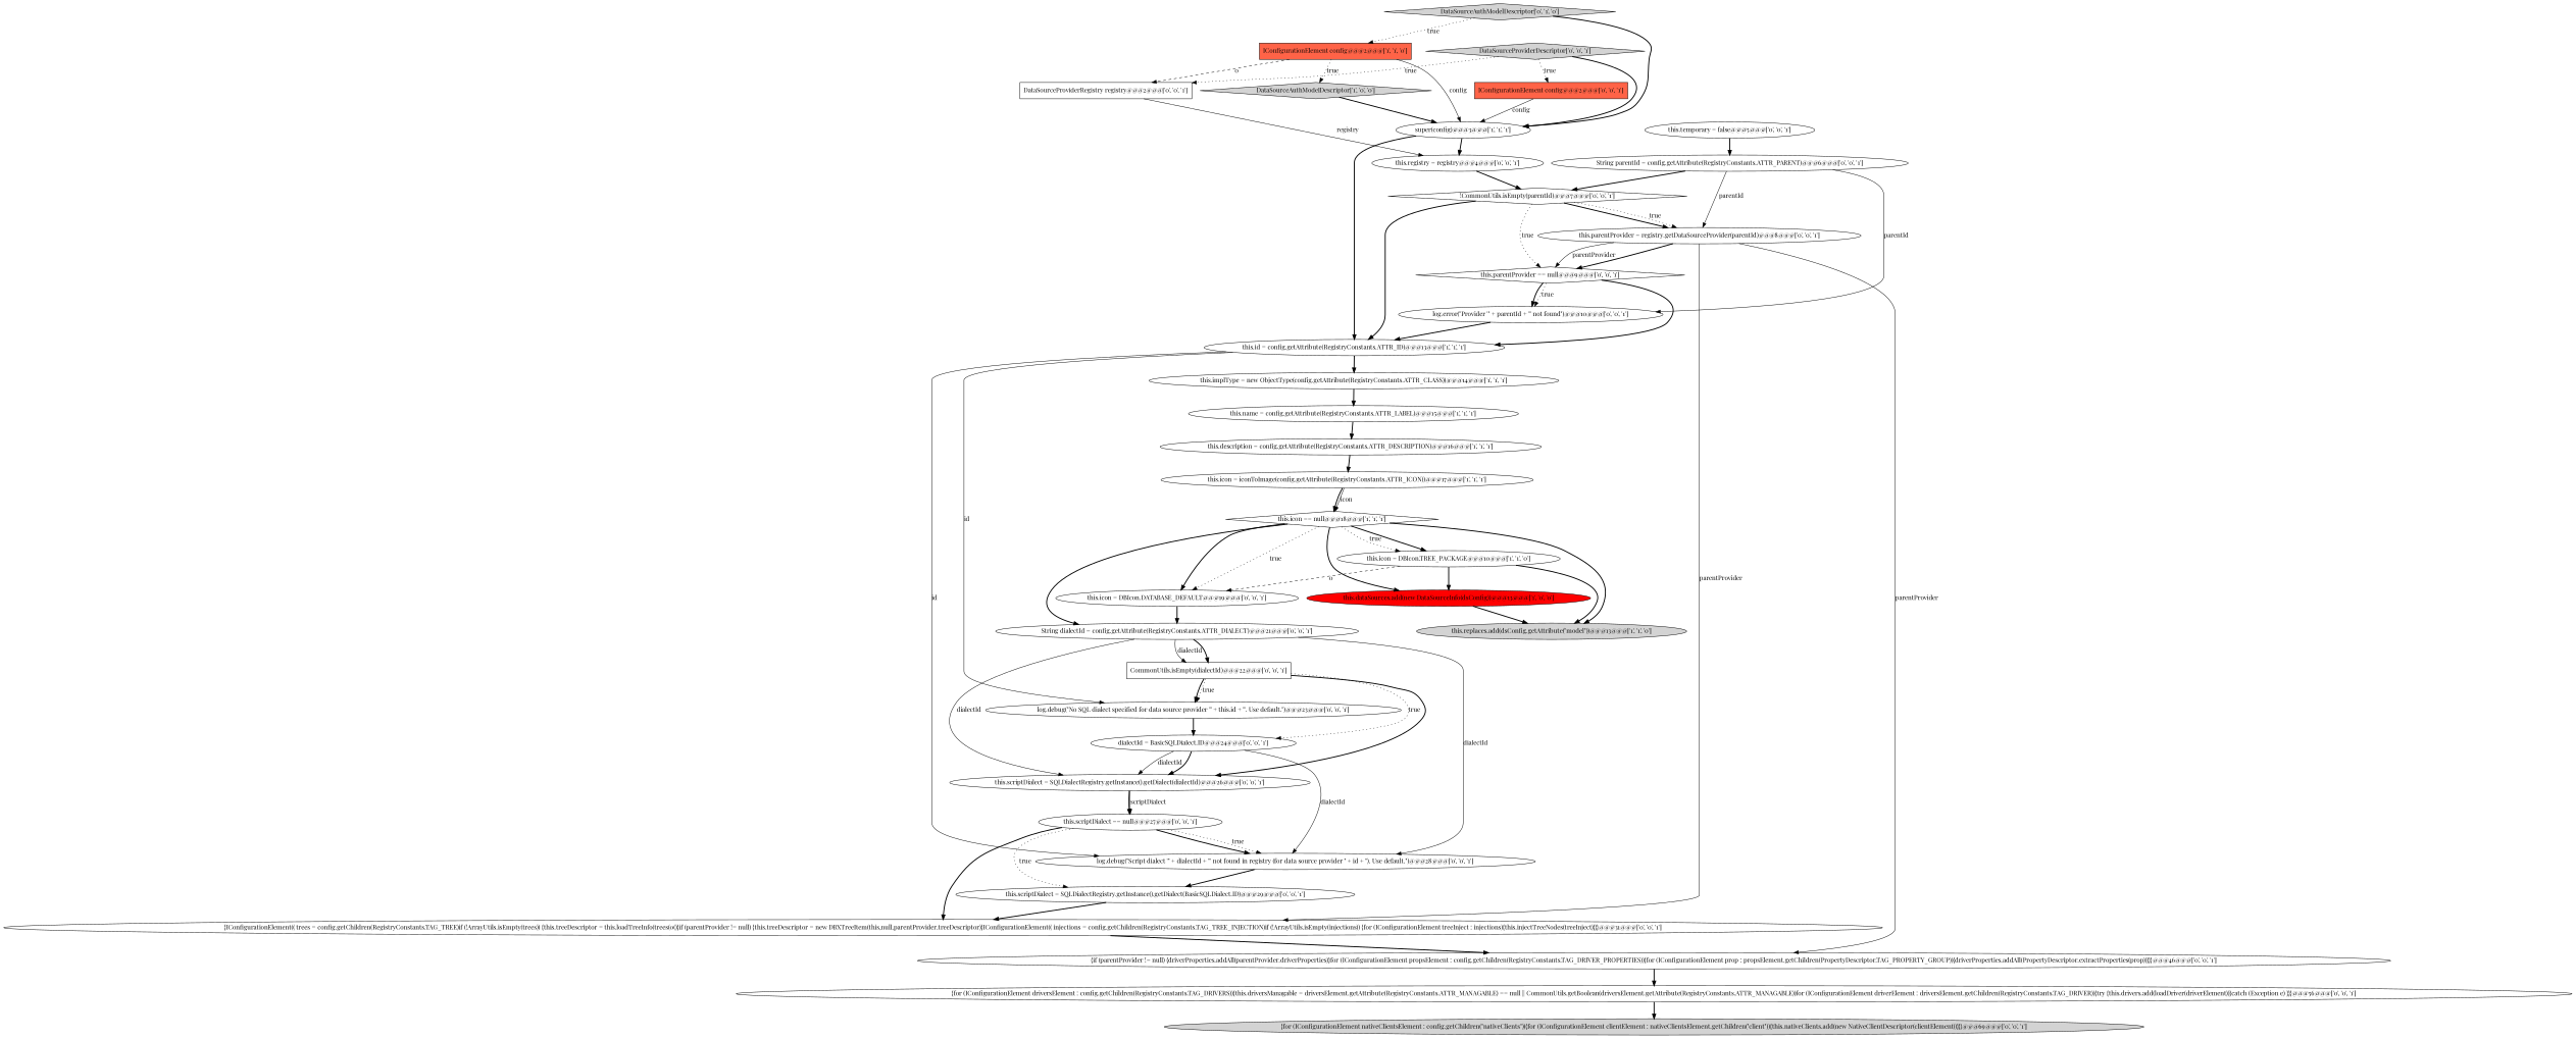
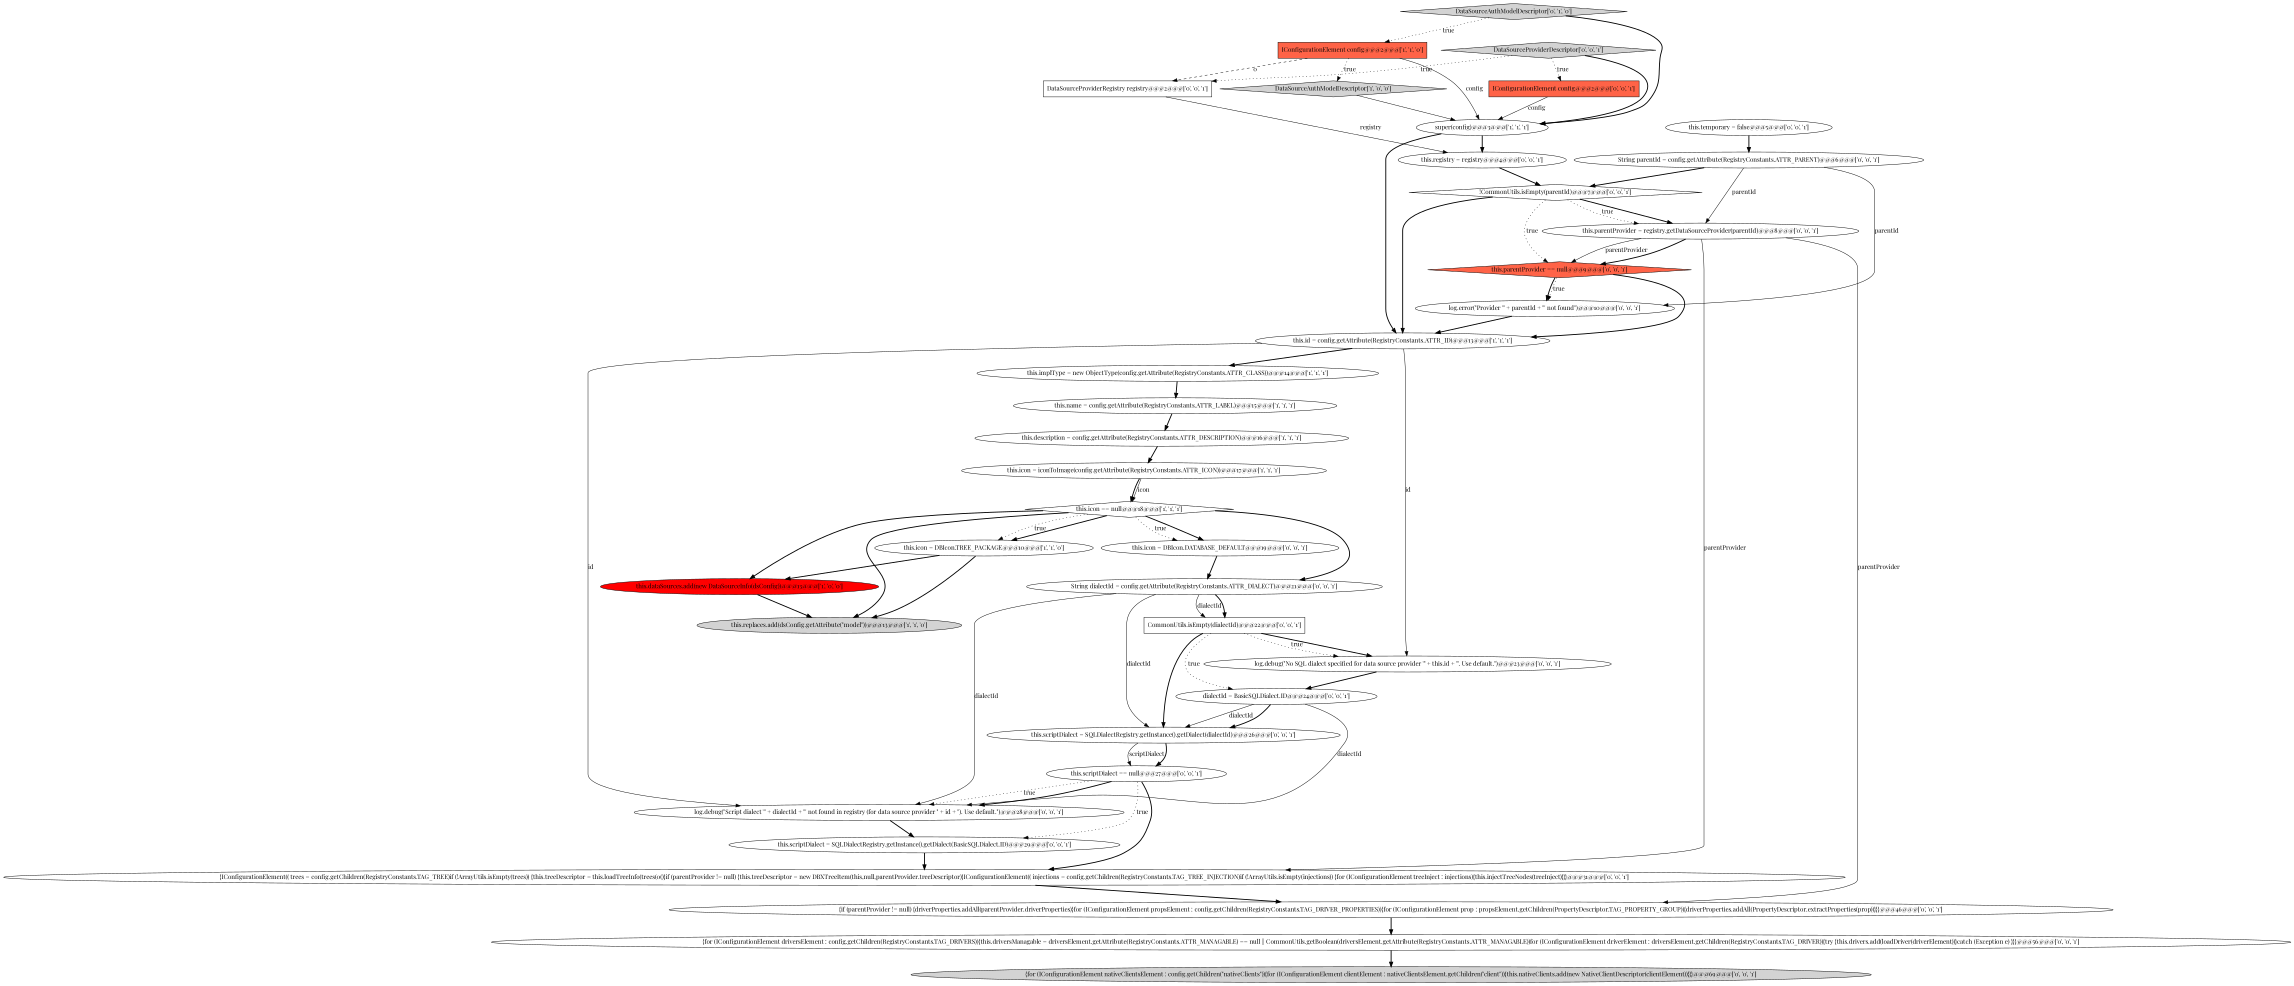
  digraph {
    fontname="Playfair Display"
    node [fillcolor=white fontname="Playfair Display" shape=ellipse style=filled]
    edge [fontname="Playfair Display" style=bold]
    n1 [label="this.icon = DBIcon.TREE_PACKAGE@@@10@@@['1', '1', '0']"]
    n2 [fillcolor=lightgray label="this.replaces.add(dsConfig.getAttribute(\"model\"))@@@13@@@['1', '1', '0']"]
    n3 [fillcolor=red label="this.dataSources.add(new DataSourceInfo(dsConfig))@@@13@@@['1', '0', '0']"]
    n4 [label="this.icon = DBIcon.DATABASE_DEFAULT@@@19@@@['0', '0', '1']"]
    n5 [label="String dialectId = config.getAttribute(RegistryConstants.ATTR_DIALECT)@@@21@@@['0', '0', '1']"]
    n6 [label="this.icon = iconToImage(config.getAttribute(RegistryConstants.ATTR_ICON))@@@17@@@['1', '1', '1']"]
    n7 [label="this.icon == null@@@18@@@['1', '1', '1']" shape=diamond]
    n8 [label="this.parentProvider = registry.getDataSourceProvider(parentId)@@@8@@@['0', '0', '1']"]
    n9 [label="{if (parentProvider != null) {driverProperties.addAll(parentProvider.driverProperties)}for (IConfigurationElement propsElement : config.getChildren(RegistryConstants.TAG_DRIVER_PROPERTIES)){for (IConfigurationElement prop : propsElement.getChildren(PropertyDescriptor.TAG_PROPERTY_GROUP)){driverProperties.addAll(PropertyDescriptor.extractProperties(prop))}}}@@@46@@@['0', '0', '1']"]
    n10 [label="{IConfigurationElement(( trees = config.getChildren(RegistryConstants.TAG_TREE)if (!ArrayUtils.isEmpty(trees)) {this.treeDescriptor = this.loadTreeInfo(trees(0()}if (parentProvider != null) {this.treeDescriptor = new DBXTreeItem(this,null,parentProvider.treeDescriptor)}IConfigurationElement(( injections = config.getChildren(RegistryConstants.TAG_TREE_INJECTION)if (!ArrayUtils.isEmpty(injections)) {for (IConfigurationElement treeInject : injections){this.injectTreeNodes(treeInject)}}}@@@31@@@['0', '0', '1']"]
-   n11 [label="this.parentProvider == null@@@9@@@['0', '0', '1']" shape=diamond]
+   n11 [fillcolor=tomato label="this.parentProvider == null@@@9@@@['0', '0', '1']" shape=diamond]
    n12 [label="{for (IConfigurationElement driversElement : config.getChildren(RegistryConstants.TAG_DRIVERS)){this.driversManagable = driversElement.getAttribute(RegistryConstants.ATTR_MANAGABLE) == null || CommonUtils.getBoolean(driversElement.getAttribute(RegistryConstants.ATTR_MANAGABLE))for (IConfigurationElement driverElement : driversElement.getChildren(RegistryConstants.TAG_DRIVER)){try {this.drivers.add(loadDriver(driverElement))}catch (Exception e) }}}@@@56@@@['0', '0', '1']"]
    n13 [label="log.error(\"Provider '\" + parentId + \"' not found\")@@@10@@@['0', '0', '1']"]
    n14 [label="this.id = config.getAttribute(RegistryConstants.ATTR_ID)@@@13@@@['1', '1', '1']"]
    n15 [label="this.temporary = false@@@5@@@['0', '0', '1']"]
    n16 [label="String parentId = config.getAttribute(RegistryConstants.ATTR_PARENT)@@@6@@@['0', '0', '1']"]
    n17 [label="!CommonUtils.isEmpty(parentId)@@@7@@@['0', '0', '1']" shape=diamond]
    n18 [label="this.registry = registry@@@4@@@['0', '0', '1']"]
    n19 [label="log.debug(\"No SQL dialect specified for data source provider '\" + this.id + \"'. Use default.\")@@@23@@@['0', '0', '1']"]
    n20 [label="dialectId = BasicSQLDialect.ID@@@24@@@['0', '0', '1']"]
    n21 [label="log.debug(\"Script dialect '\" + dialectId + \"' not found in registry (for data source provider \" + id + \"). Use default.\")@@@28@@@['0', '0', '1']"]
    n22 [label="this.scriptDialect = SQLDialectRegistry.getInstance().getDialect(dialectId)@@@26@@@['0', '0', '1']"]
    n23 [fillcolor=lightgray label="{for (IConfigurationElement nativeClientsElement : config.getChildren(\"nativeClients\")){for (IConfigurationElement clientElement : nativeClientsElement.getChildren(\"client\")){this.nativeClients.add(new NativeClientDescriptor(clientElement))}}}@@@69@@@['0', '0', '1']"]
    n24 [fillcolor=lightgray label="DataSourceAuthModelDescriptor['0', '1', '0']" shape=diamond]
    n25 [label="super(config)@@@3@@@['1', '1', '1']"]
    n26 [fillcolor=tomato label="IConfigurationElement config@@@2@@@['1', '1', '0']" shape=box]
    n27 [label="DataSourceProviderRegistry registry@@@2@@@['0', '0', '1']" shape=box]
    n28 [fillcolor=lightgray label="DataSourceAuthModelDescriptor['1', '0', '0']" shape=diamond]
    n29 [label="CommonUtils.isEmpty(dialectId)@@@22@@@['0', '0', '1']" shape=box]
    n30 [label="this.implType = new ObjectType(config.getAttribute(RegistryConstants.ATTR_CLASS))@@@14@@@['1', '1', '1']"]
    n31 [fillcolor=lightgray label="DataSourceProviderDescriptor['0', '0', '1']" shape=diamond]
    n32 [fillcolor=tomato label="IConfigurationElement config@@@2@@@['0', '0', '1']" shape=box]
    n33 [label="this.scriptDialect = SQLDialectRegistry.getInstance().getDialect(BasicSQLDialect.ID)@@@29@@@['0', '0', '1']"]
    n34 [label="this.scriptDialect == null@@@27@@@['0', '0', '1']"]
    n35 [label="this.description = config.getAttribute(RegistryConstants.ATTR_DESCRIPTION)@@@16@@@['1', '1', '1']"]
    n36 [label="this.name = config.getAttribute(RegistryConstants.ATTR_LABEL)@@@15@@@['1', '1', '1']"]
    n1 -> n2
    n1 -> n3
-   n1 -> n4 [label=0 style=dashed]
    n3 -> n2
    n4 -> n5
    n5 -> n21 [label=dialectId style=solid]
    n5 -> n22 [label=dialectId style=solid]
    n5 -> n29 [label=dialectId style=solid]
    n5 -> n29
    n6 -> n7
    n6 -> n7 [label=icon style=solid]
    n7 -> n1
    n7 -> n1 [label=true style=dotted]
    n7 -> n2
    n7 -> n3
    n7 -> n4
    n7 -> n4 [label=true style=dotted]
    n7 -> n5
    n8 -> n9 [label=parentProvider style=solid]
    n8 -> n10 [label=parentProvider style=solid]
    n8 -> n11
    n8 -> n11 [label=parentProvider style=solid]
    n9 -> n12
    n10 -> n9
    n11 -> n13
    n11 -> n13 [label=true style=dotted]
    n11 -> n14
    n12 -> n23
    n13 -> n14
    n14 -> n19 [label=id style=solid]
    n14 -> n21 [label=id style=solid]
    n14 -> n30
    n15 -> n16
    n16 -> n8 [label=parentId style=solid]
    n16 -> n13 [label=parentId style=solid]
    n16 -> n17
    n17 -> n8
    n17 -> n8 [label=true style=dotted]
    n17 -> n11 [label=true style=dotted]
    n17 -> n14
    n18 -> n17
    n19 -> n20
    n20 -> n21 [label=dialectId style=solid]
    n20 -> n22 [label=dialectId style=solid]
    n20 -> n22
    n21 -> n33
    n22 -> n34 [label=scriptDialect style=solid]
    n22 -> n34
    n24 -> n25
    n24 -> n26 [label=true style=dotted]
    n25 -> n14
    n25 -> n18
    n26 -> n25 [label=config style=solid]
    n26 -> n27 [label=0 style=dashed]
    n26 -> n28 [label=true style=dotted]
    n27 -> n18 [label=registry style=solid]
-   n28 -> n25
+   n28 -> n25 [style=solid]
    n29 -> n19
    n29 -> n19 [label=true style=dotted]
    n29 -> n20 [label=true style=dotted]
    n29 -> n22
    n30 -> n36
    n31 -> n25
    n31 -> n27 [label=true style=dotted]
    n31 -> n32 [label=true style=dotted]
    n32 -> n25 [label=config style=solid]
    n33 -> n10
    n34 -> n10
    n34 -> n21
    n34 -> n21 [label=true style=dotted]
    n34 -> n33 [label=true style=dotted]
    n35 -> n6
    n36 -> n35
  }
